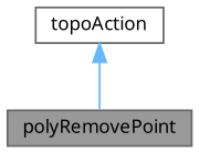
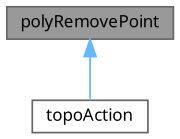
  digraph {
    fontname="Noto Sans"
    node [color=gray40 fontname="Noto Sans" fontsize=10 shape=box style=filled]
    n1 [fillcolor=grey60 fontcolor=black height=0.2 label=polyRemovePoint width=0.4]
    n2 [fillcolor=white height=0.2 label=topoAction width=0.4]
-   n2 -> n1 [color=steelblue1 dir=back fontname="Noto Sans" fontsize=10 labelfontname=Helvetica labelfontsize=10 style=solid]
+   n1 -> n2 [color=steelblue1 dir=back fontname="Noto Sans" fontsize=10 labelfontname=Helvetica labelfontsize=10 style=solid]
  }
